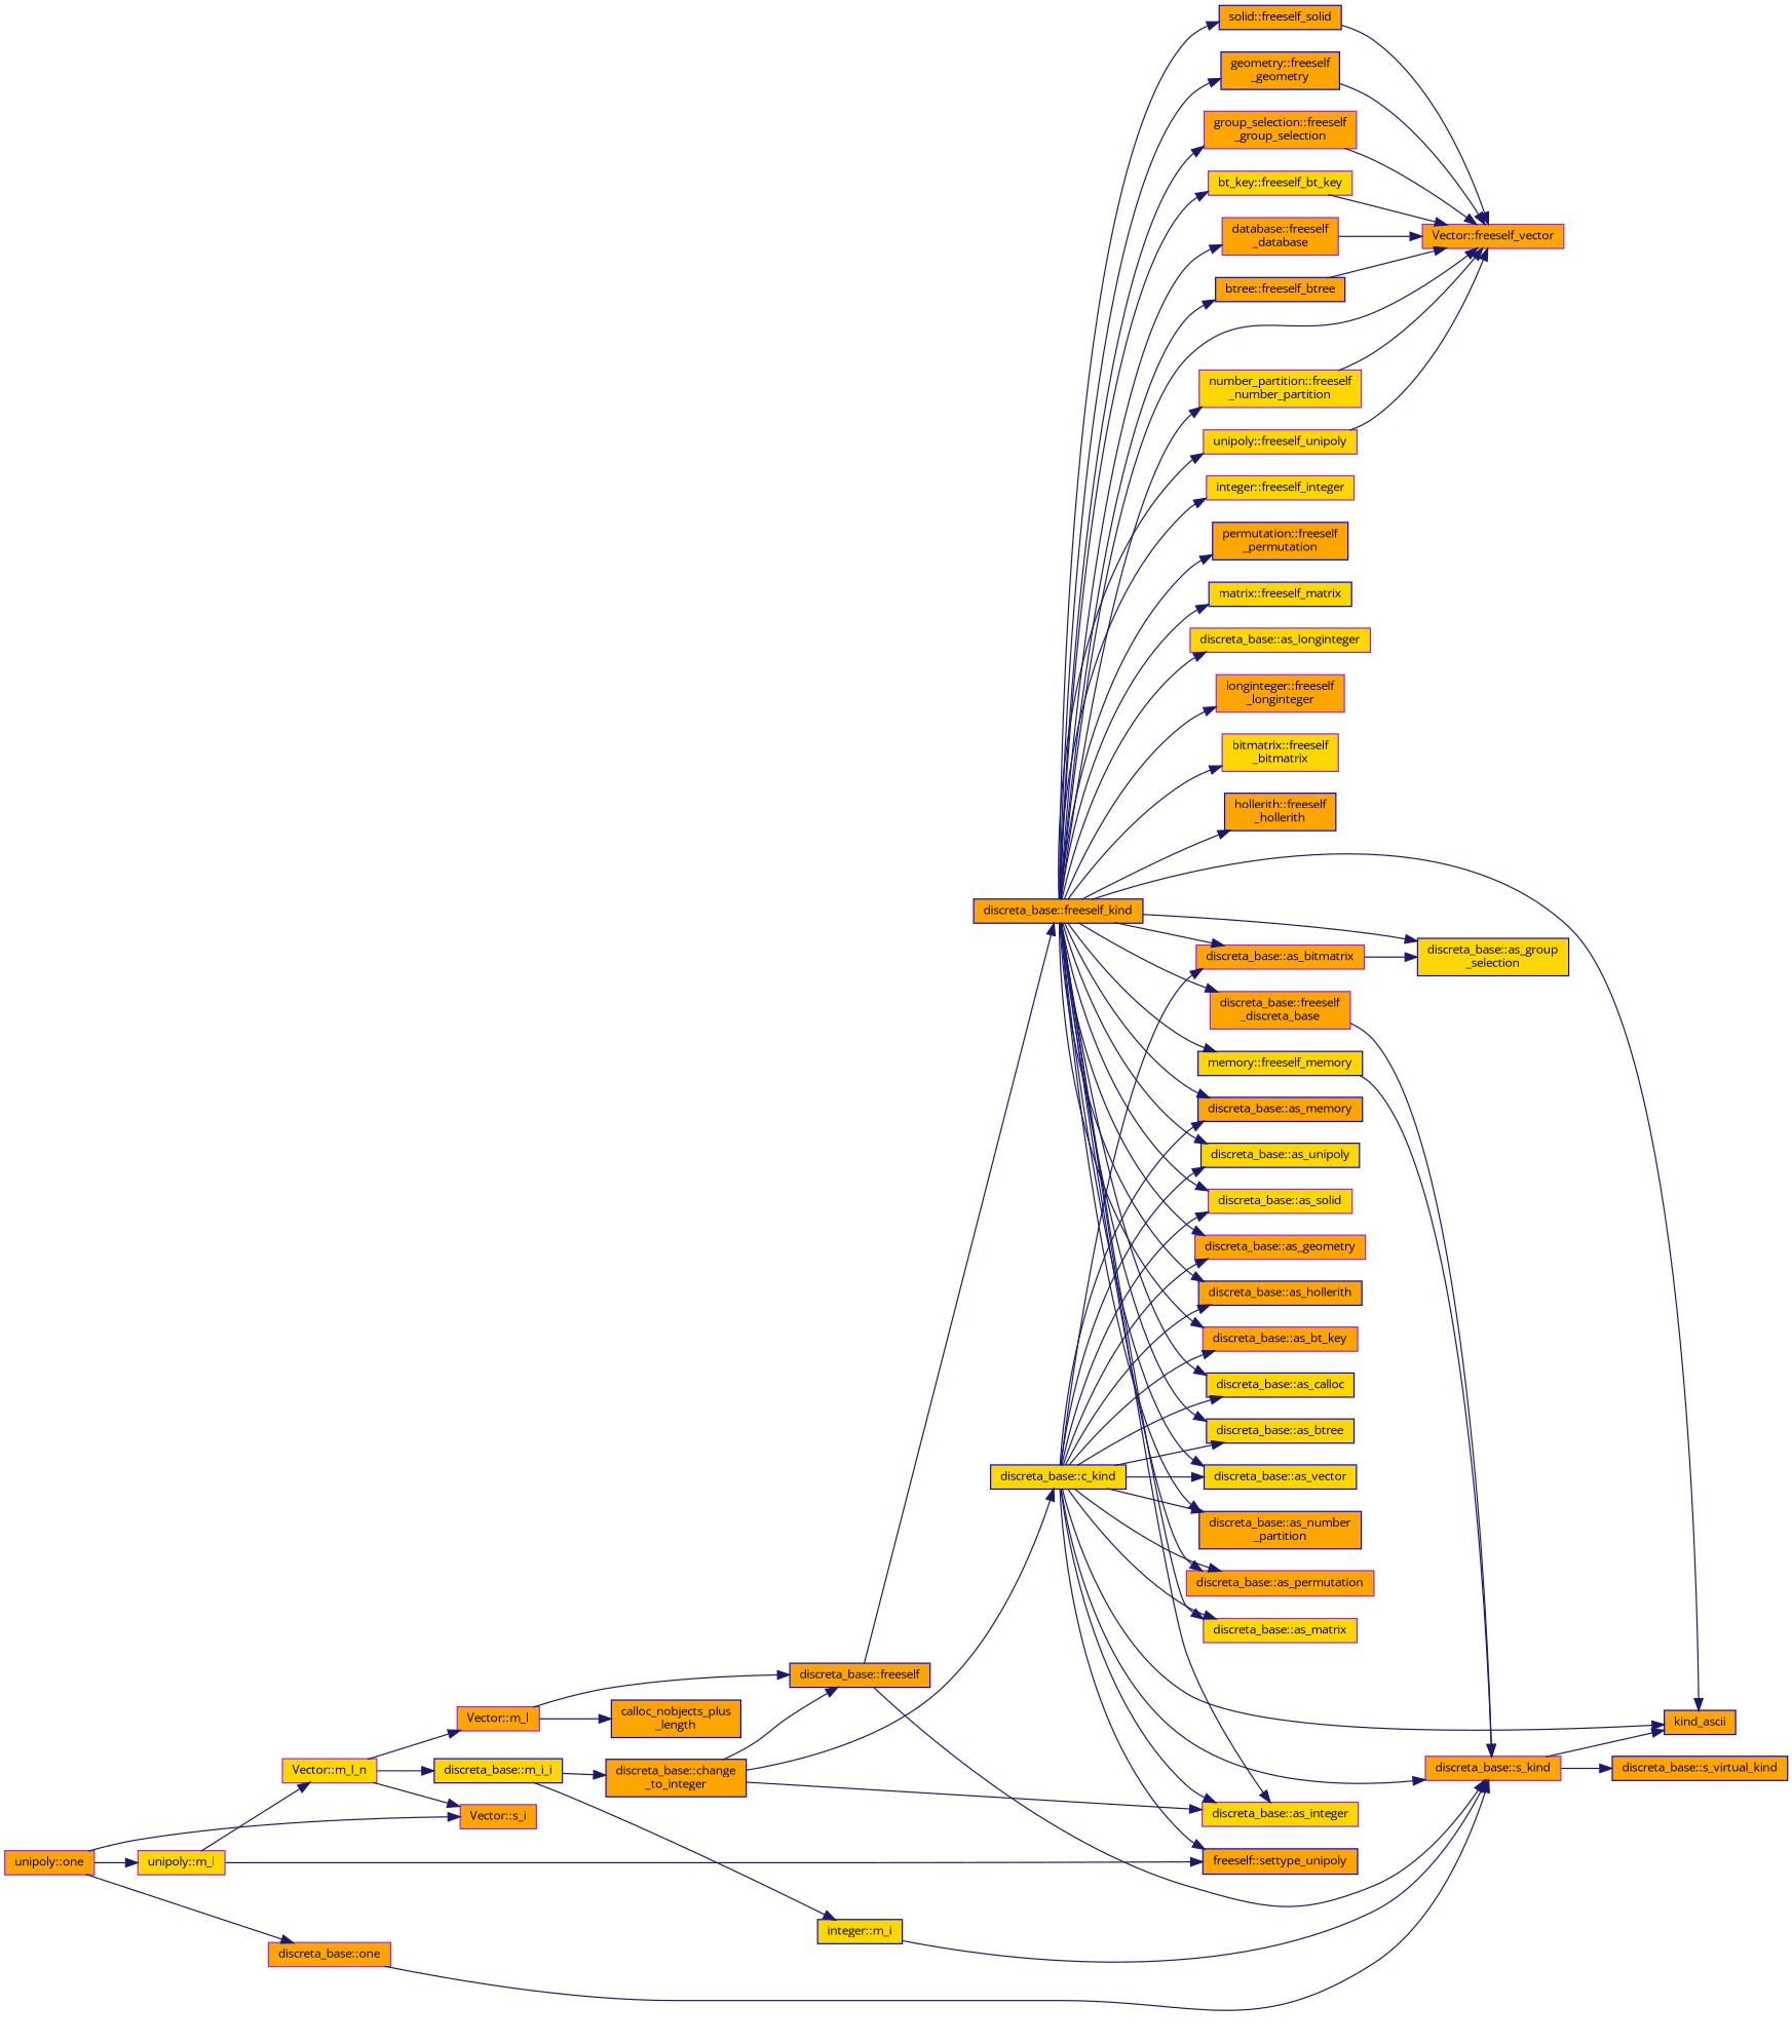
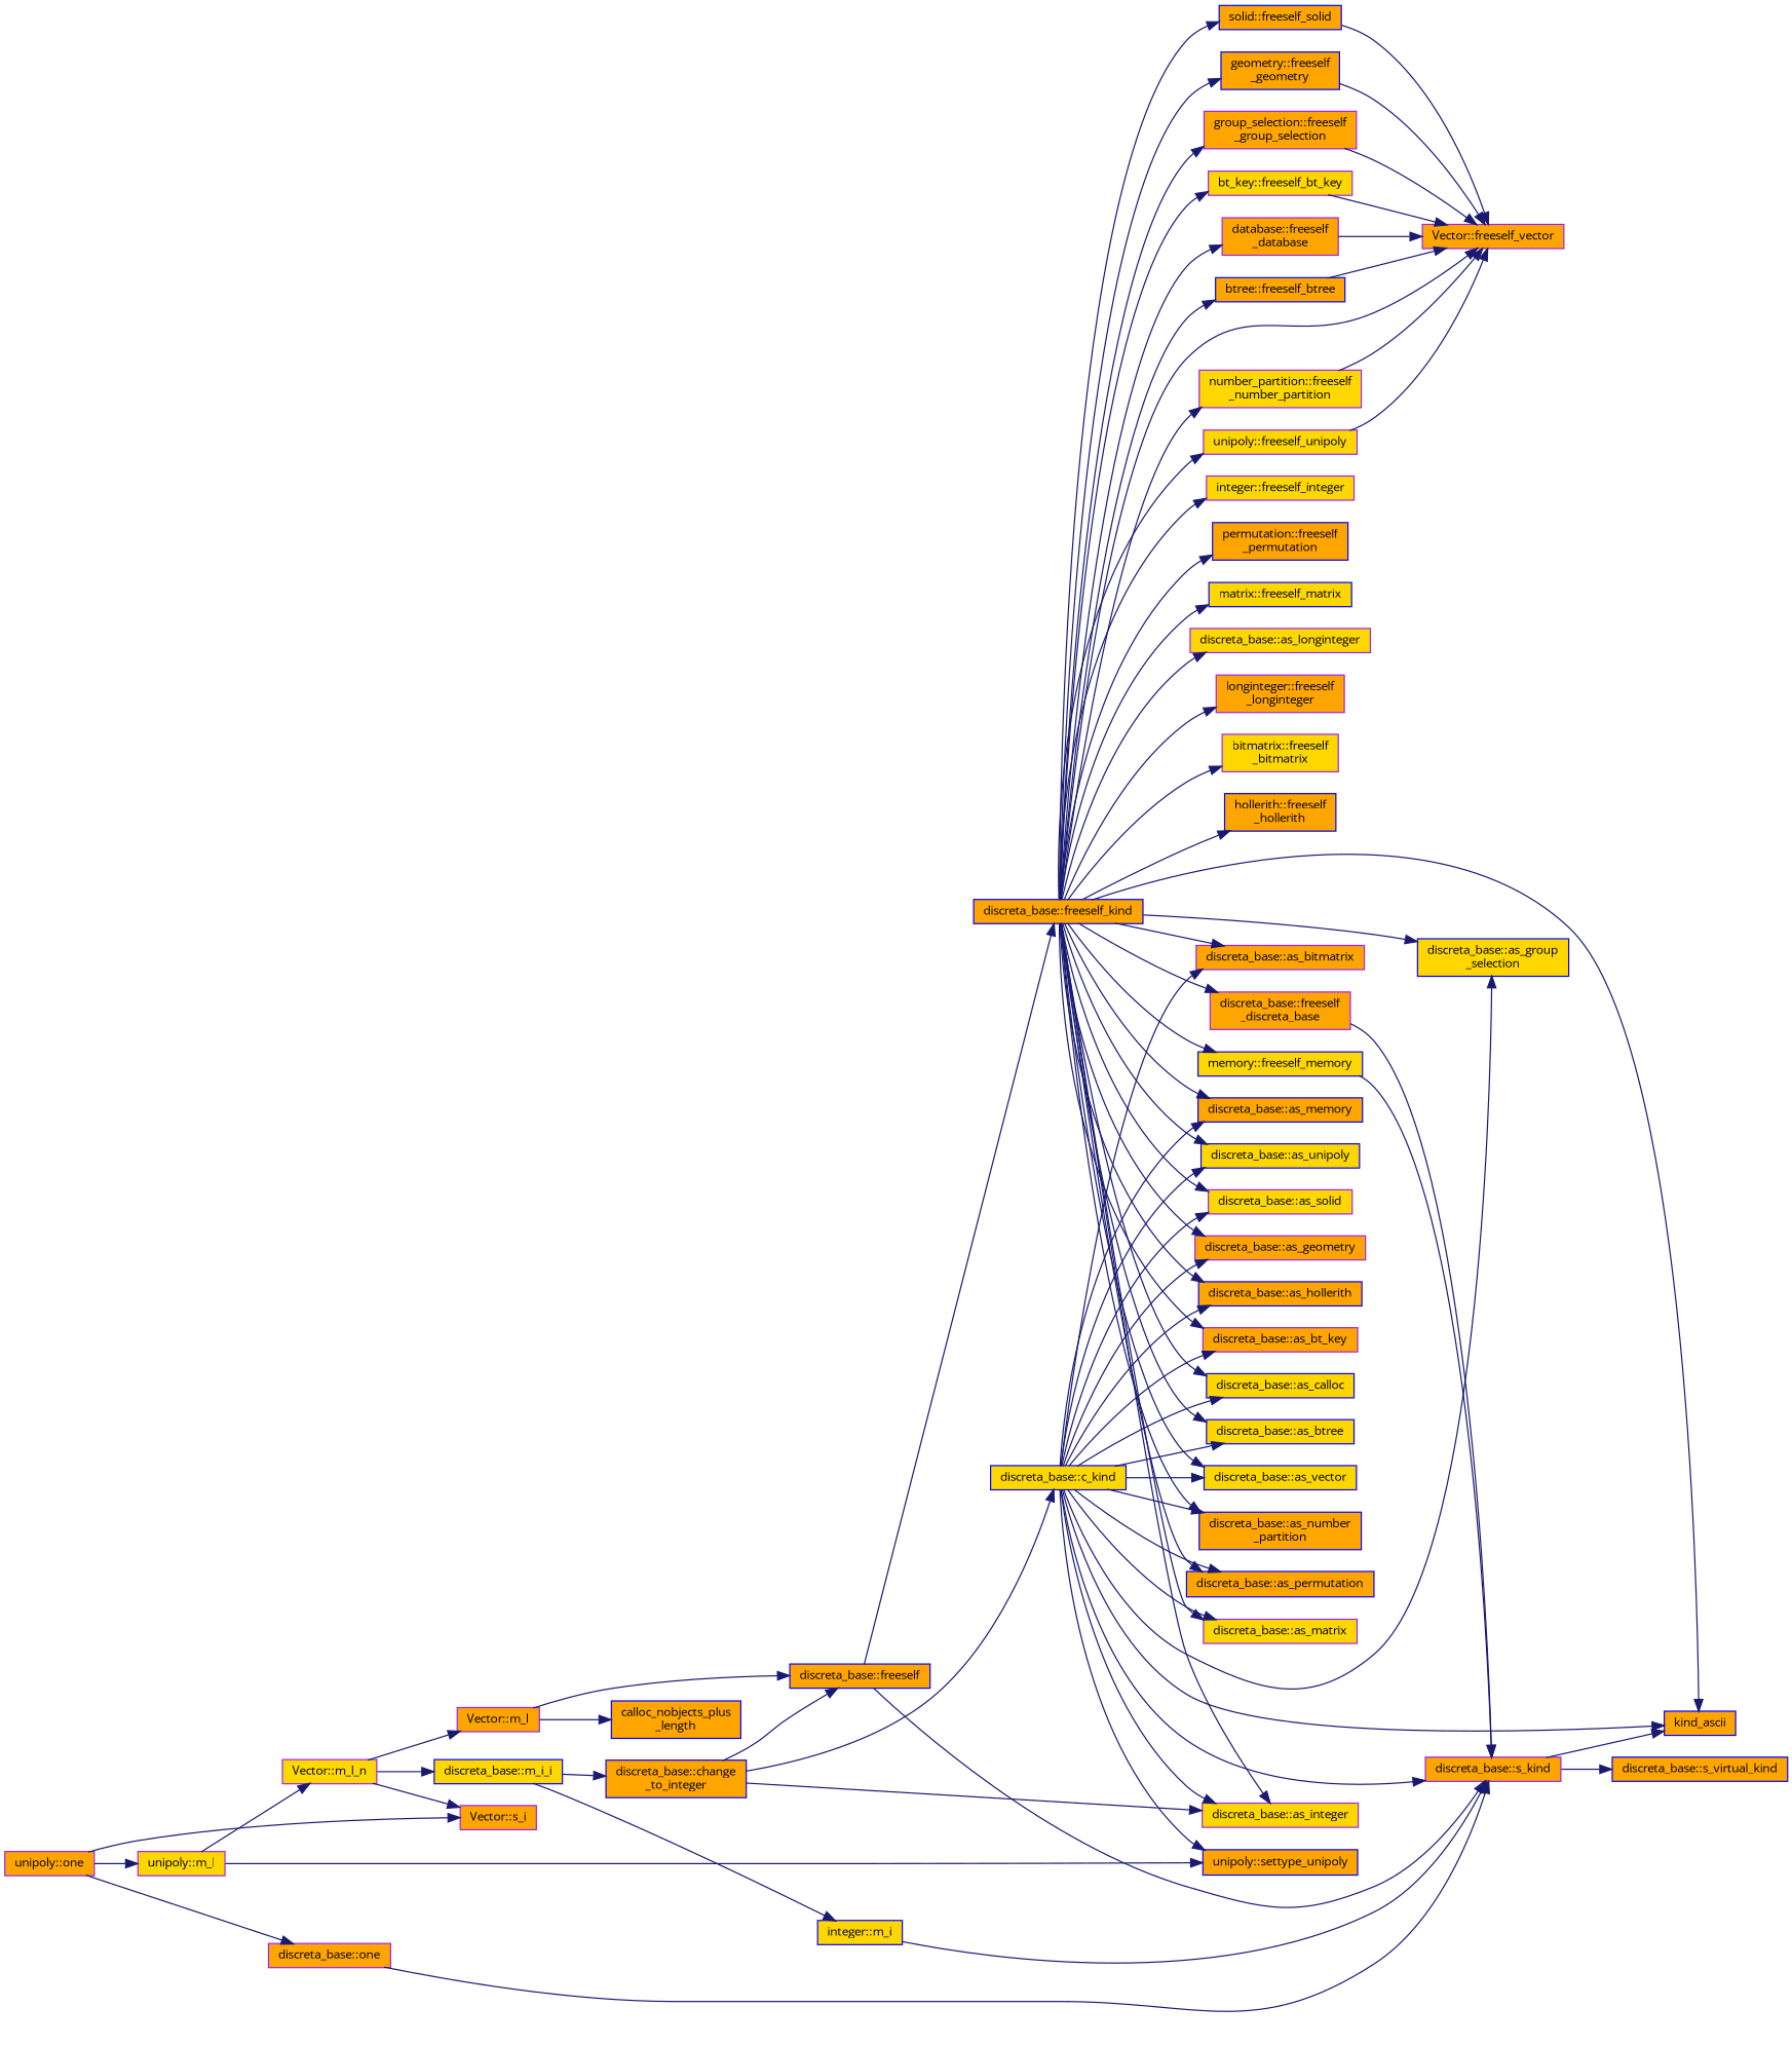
  digraph {
    fontname="Open Sans"
    rankdir=LR
    node [color=purple fillcolor=orange fontname="Open Sans" fontsize=10 shape=record style=filled]
    edge [color=midnightblue fontname="Open Sans" fontsize=10 labelfontname=Helvetica labelfontsize=10 style=solid]
    n1 [fontcolor=black height=0.2 label="unipoly::one" width=0.4]
    n2 [fillcolor=gold height=0.2 label="unipoly::m_l" width=0.4]
    n3 [height=0.2 label="Vector::s_i" width=0.4]
    n4 [height=0.2 label="discreta_base::one" width=0.4]
    n5 [fillcolor=gold height=0.2 label="Vector::m_l_n" width=0.4]
-   n6 [color=blue height=0.2 label="freeself::settype_unipoly" width=0.4]
+   n6 [color=blue height=0.2 label="unipoly::settype_unipoly" width=0.4]
    n7 [height=0.2 label="discreta_base::s_kind" width=0.4]
    n8 [height=0.2 label="Vector::m_l" width=0.4]
    n9 [color=blue fillcolor=gold height=0.2 label="discreta_base::m_i_i" width=0.4]
    n10 [color=blue height=0.2 label="discreta_base::freeself" width=0.4]
    n11 [color=blue height=0.2 label="calloc_nobjects_plus\l_length" width=0.4]
    n12 [color=blue height=0.2 label="discreta_base::change\l_to_integer" width=0.4]
    n13 [color=blue fillcolor=gold height=0.2 label="integer::m_i" width=0.4]
    n14 [color=blue height=0.2 label="discreta_base::freeself_kind" width=0.4]
    n15 [height=0.2 label="discreta_base::freeself\l_discreta_base" width=0.4]
    n16 [color=blue height=0.2 label=kind_ascii width=0.4]
    n17 [fillcolor=gold height=0.2 label="discreta_base::as_integer" width=0.4]
    n18 [fillcolor=gold height=0.2 label="integer::freeself_integer" width=0.4]
    n19 [color=blue fillcolor=gold height=0.2 label="discreta_base::as_vector" width=0.4]
    n20 [height=0.2 label="Vector::freeself_vector" width=0.4]
    n21 [color=blue height=0.2 label="discreta_base::as_number\l_partition" width=0.4]
    n22 [fillcolor=gold height=0.2 label="number_partition::freeself\l_number_partition" width=0.4]
-   n23 [height=0.2 label="discreta_base::as_permutation" width=0.4]
+   n23 [color=blue height=0.2 label="discreta_base::as_permutation" width=0.4]
    n24 [color=blue height=0.2 label="permutation::freeself\l_permutation" width=0.4]
    n25 [fillcolor=gold height=0.2 label="discreta_base::as_matrix" width=0.4]
    n26 [color=blue fillcolor=gold height=0.2 label="matrix::freeself_matrix" width=0.4]
    n27 [fillcolor=gold height=0.2 label="discreta_base::as_longinteger" width=0.4]
    n28 [height=0.2 label="longinteger::freeself\l_longinteger" width=0.4]
    n29 [color=blue height=0.2 label="discreta_base::as_memory" width=0.4]
    n30 [color=blue fillcolor=gold height=0.2 label="memory::freeself_memory" width=0.4]
    n31 [color=blue fillcolor=gold height=0.2 label="discreta_base::as_unipoly" width=0.4]
    n32 [fillcolor=gold height=0.2 label="unipoly::freeself_unipoly" width=0.4]
    n33 [fillcolor=gold height=0.2 label="discreta_base::as_solid" width=0.4]
    n34 [color=blue height=0.2 label="solid::freeself_solid" width=0.4]
    n35 [height=0.2 label="discreta_base::as_bitmatrix" width=0.4]
    n36 [fillcolor=gold height=0.2 label="bitmatrix::freeself\l_bitmatrix" width=0.4]
    n37 [height=0.2 label="discreta_base::as_geometry" width=0.4]
    n38 [color=blue height=0.2 label="geometry::freeself\l_geometry" width=0.4]
    n39 [color=blue height=0.2 label="discreta_base::as_hollerith" width=0.4]
    n40 [color=blue height=0.2 label="hollerith::freeself\l_hollerith" width=0.4]
    n41 [color=blue fillcolor=gold height=0.2 label="discreta_base::as_group\l_selection" width=0.4]
    n42 [height=0.2 label="group_selection::freeself\l_group_selection" width=0.4]
    n43 [height=0.2 label="discreta_base::as_bt_key" width=0.4]
    n44 [fillcolor=gold height=0.2 label="bt_key::freeself_bt_key" width=0.4]
    n45 [color=blue fillcolor=gold height=0.2 label="discreta_base::as_calloc" width=0.4]
    n46 [height=0.2 label="database::freeself\l_database" width=0.4]
    n47 [color=blue fillcolor=gold height=0.2 label="discreta_base::as_btree" width=0.4]
    n48 [color=blue height=0.2 label="btree::freeself_btree" width=0.4]
    n49 [color=blue height=0.2 label="discreta_base::s_virtual_kind" width=0.4]
    n50 [color=blue fillcolor=gold height=0.2 label="discreta_base::c_kind" width=0.4]
    n1 -> n2
    n1 -> n3
    n1 -> n4
    n2 -> n5
    n2 -> n6
    n4 -> n7
    n5 -> n3
    n5 -> n8
    n5 -> n9
    n7 -> n16
    n7 -> n49
    n8 -> n10
    n8 -> n11
    n9 -> n12
    n9 -> n13
    n10 -> n7
    n10 -> n14
    n12 -> n10
    n12 -> n17
    n12 -> n50
    n13 -> n7
    n14 -> n15
    n14 -> n16
    n14 -> n17
    n14 -> n18
    n14 -> n19
    n14 -> n20
    n14 -> n21
    n14 -> n22
    n14 -> n23
    n14 -> n24
    n14 -> n25
    n14 -> n26
    n14 -> n27
    n14 -> n28
    n14 -> n29
    n14 -> n30
    n14 -> n31
    n14 -> n32
    n14 -> n33
    n14 -> n34
    n14 -> n35
    n14 -> n36
    n14 -> n37
    n14 -> n38
    n14 -> n39
    n14 -> n40
    n14 -> n41
    n14 -> n42
    n14 -> n43
    n14 -> n44
    n14 -> n45
    n14 -> n46
    n14 -> n47
    n14 -> n48
    n15 -> n7
    n22 -> n20
    n30 -> n7
    n32 -> n20
    n34 -> n20
    n38 -> n20
    n42 -> n20
    n44 -> n20
    n46 -> n20
    n48 -> n20
    n50 -> n6
    n50 -> n7
    n50 -> n16
    n50 -> n17
    n50 -> n19
    n50 -> n21
    n50 -> n23
    n50 -> n25
    n50 -> n29
    n50 -> n31
    n50 -> n33
    n50 -> n35
    n50 -> n37
    n50 -> n39
-   n35 -> n41
+   n50 -> n41
    n50 -> n43
    n50 -> n45
    n50 -> n47
  }
